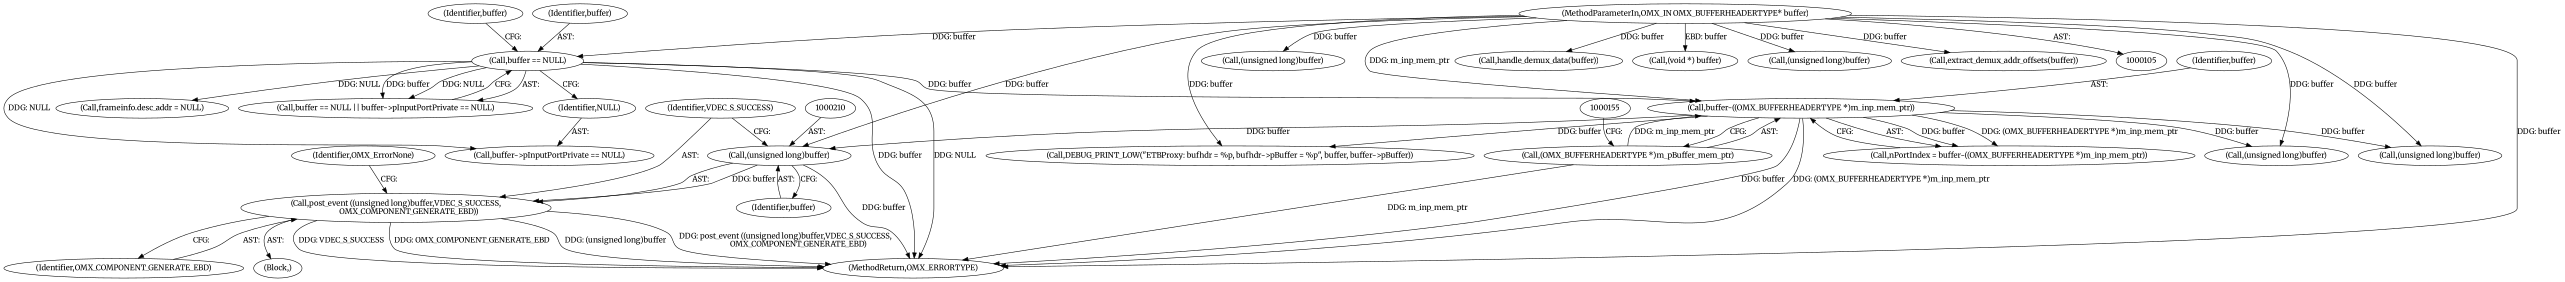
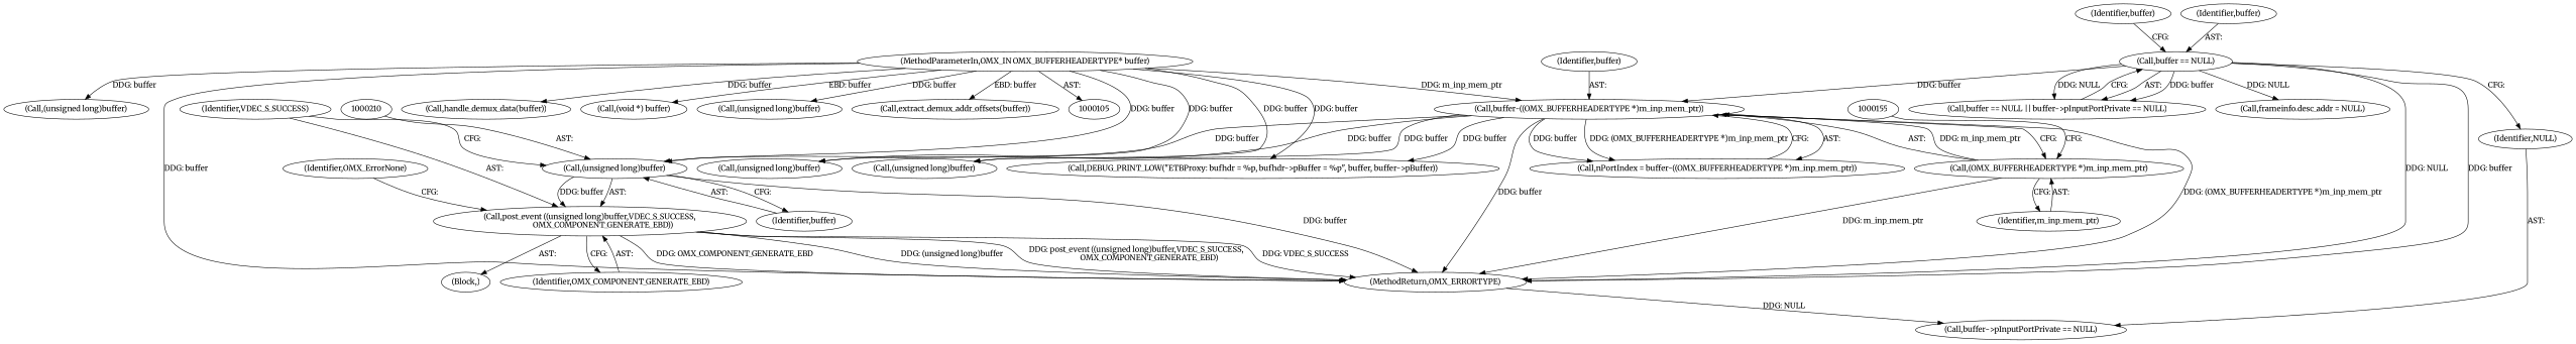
  digraph {
    fontname=Merriweather
    node [fontname=Merriweather]
    edge [fontname=Merriweather]
    n1 [label="(Call,(unsigned long)buffer)"]
    n2 [label="(Call,post_event ((unsigned long)buffer,VDEC_S_SUCCESS,\n                OMX_COMPONENT_GENERATE_EBD))"]
    n3 [label="(Identifier,buffer)"]
    n4 [label="(MethodReturn,OMX_ERRORTYPE)"]
    n5 [label="(Block,)"]
    n6 [label="(Identifier,OMX_COMPONENT_GENERATE_EBD)"]
    n7 [label="(Call,buffer-((OMX_BUFFERHEADERTYPE *)m_inp_mem_ptr))"]
-   n8 [label="(Call,(OMX_BUFFERHEADERTYPE *)m_pBuffer_mem_ptr)"]
+   n8 [label="(Call,(OMX_BUFFERHEADERTYPE *)m_inp_mem_ptr)"]
    n9 [label="(Call,(unsigned long)buffer)"]
    n10 [label="(Call,DEBUG_PRINT_LOW(\"ETBProxy: bufhdr = %p, bufhdr->pBuffer = %p\", buffer, buffer->pBuffer))"]
    n11 [label="(Call,(unsigned long)buffer)"]
    n12 [label="(Call,nPortIndex = buffer-((OMX_BUFFERHEADERTYPE *)m_inp_mem_ptr))"]
+   n13 [label="(Identifier,m_inp_mem_ptr)"]
    n14 [label="(Call,buffer == NULL)"]
    n15 [label="(Identifier,NULL)"]
    n16 [label="(Call,buffer->pInputPortPrivate == NULL)"]
    n17 [label="(Call,buffer == NULL || buffer->pInputPortPrivate == NULL)"]
    n18 [label="(Call,frameinfo.desc_addr = NULL)"]
    n19 [label="(MethodParameterIn,OMX_IN OMX_BUFFERHEADERTYPE* buffer)"]
    n20 [label="(Call,(unsigned long)buffer)"]
    n21 [label="(Call,handle_demux_data(buffer))"]
    n22 [label="(Call,(void *) buffer)"]
    n23 [label="(Call,(unsigned long)buffer)"]
    n24 [label="(Call,extract_demux_addr_offsets(buffer))"]
    1000105
    n26 [label="(Identifier,VDEC_S_SUCCESS)"]
    n27 [label="(Identifier,OMX_ErrorNone)"]
    n28 [label="(Identifier,buffer)"]
    n29 [label="(Identifier,buffer)"]
    n30 [label="(Identifier,buffer)"]
    1000210
    1000155
    n1 -> n2 [label="AST: "]
    n1 -> n2 [label="DDG: buffer"]
    n1 -> n3 [label="CFG: "]
    n1 -> n4 [label="DDG: buffer"]
    n2 -> n4 [label="DDG: (unsigned long)buffer"]
    n2 -> n4 [label="DDG: post_event ((unsigned long)buffer,VDEC_S_SUCCESS,\n                OMX_COMPONENT_GENERATE_EBD)"]
    n2 -> n4 [label="DDG: VDEC_S_SUCCESS"]
    n2 -> n4 [label="DDG: OMX_COMPONENT_GENERATE_EBD"]
    n2 -> n5 [label="AST: "]
    n2 -> n6 [label="CFG: "]
    n3 -> n1 [label="AST: "]
    n6 -> n2 [label="AST: "]
    n7 -> n1 [label="DDG: buffer"]
    n7 -> n4 [label="DDG: buffer"]
    n7 -> n4 [label="DDG: (OMX_BUFFERHEADERTYPE *)m_inp_mem_ptr"]
    n7 -> n8 [label="CFG: "]
    n7 -> n9 [label="DDG: buffer"]
    n7 -> n10 [label="DDG: buffer"]
    n7 -> n11 [label="DDG: buffer"]
    n7 -> n12 [label="AST: "]
    n7 -> n12 [label="DDG: buffer"]
    n7 -> n12 [label="DDG: (OMX_BUFFERHEADERTYPE *)m_inp_mem_ptr"]
    n8 -> n4 [label="DDG: m_inp_mem_ptr"]
    n8 -> n7 [label="AST: "]
    n8 -> n7 [label="DDG: m_inp_mem_ptr"]
+   n8 -> n13 [label="CFG: "]
    n12 -> n7 [label="CFG: "]
+   n13 -> n8 [label="AST: "]
    n14 -> n4 [label="DDG: NULL"]
    n14 -> n4 [label="DDG: buffer"]
    n14 -> n7 [label="DDG: buffer"]
    n14 -> n15 [label="CFG: "]
-   n14 -> n16 [label="DDG: NULL"]
+   n4 -> n16 [label="DDG: NULL"]
    n14 -> n17 [label="AST: "]
    n14 -> n17 [label="DDG: buffer"]
    n14 -> n17 [label="DDG: NULL"]
    n14 -> n18 [label="DDG: NULL"]
    n15 -> n16 [label="AST: "]
    n17 -> n14 [label="CFG: "]
    n19 -> n1 [label="DDG: buffer"]
    n19 -> n4 [label="DDG: buffer"]
    n19 -> n7 [label="DDG: m_inp_mem_ptr"]
    n19 -> n9 [label="DDG: buffer"]
    n19 -> n10 [label="DDG: buffer"]
    n19 -> n11 [label="DDG: buffer"]
-   n19 -> n14 [label="DDG: buffer"]
    n19 -> n20 [label="DDG: buffer"]
    n19 -> n21 [label="DDG: buffer"]
    n19 -> n22 [label="EBD: buffer"]
    n19 -> n23 [label="DDG: buffer"]
-   n19 -> n24 [label="DDG: buffer"]
+   n19 -> n24 [label="EBD: buffer"]
    n19 -> 1000105 [label="AST: "]
    n26 -> n1 [label="CFG: "]
    n26 -> n2 [label="AST: "]
    n27 -> n2 [label="CFG: "]
    n28 -> n14 [label="CFG: "]
    n29 -> n14 [label="AST: "]
    n30 -> n7 [label="AST: "]
    1000210 -> n1 [label="AST: "]
    1000155 -> n8 [label="CFG: "]
  }
